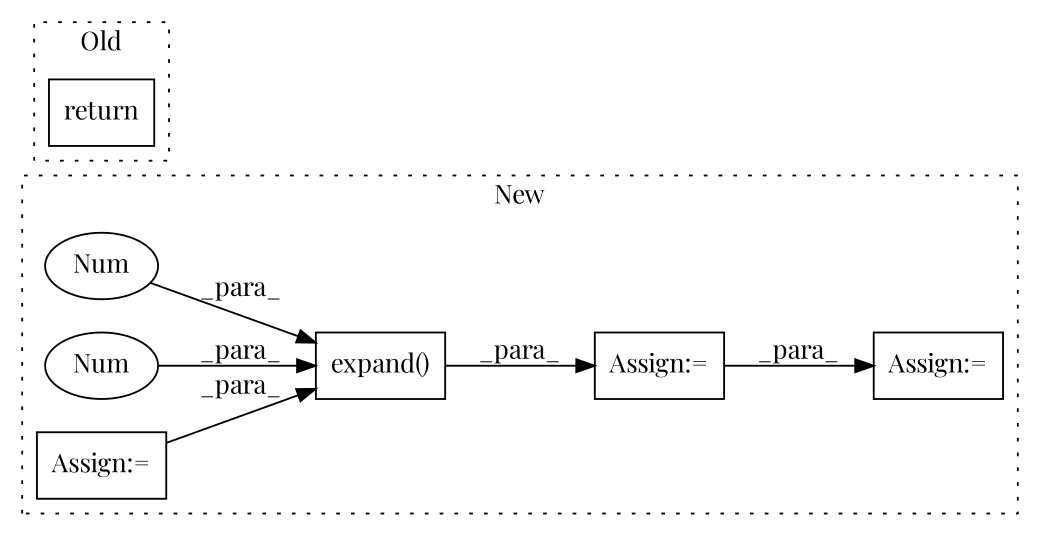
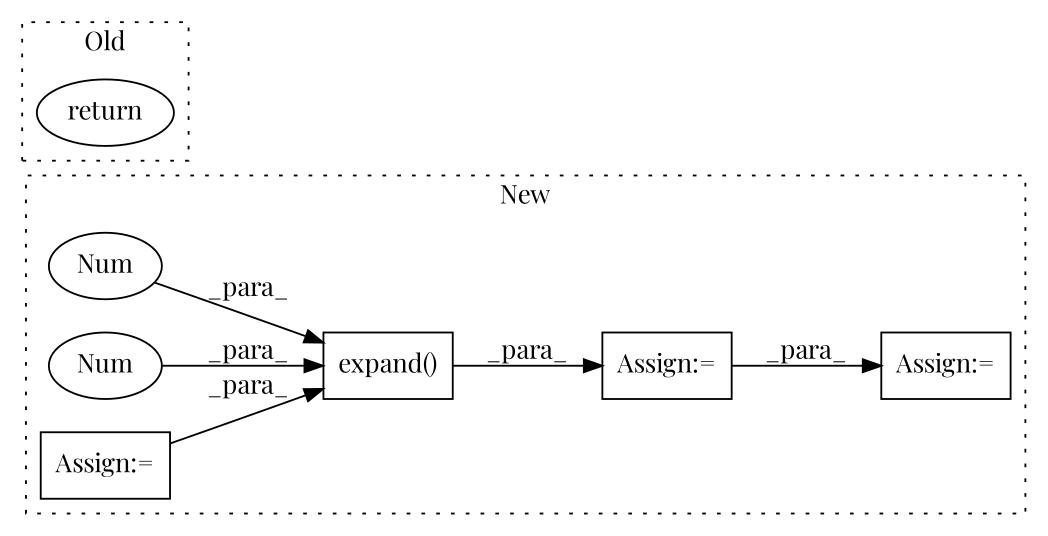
  digraph {
    rankdir=LR
    fontname="Playfair Display"
    node [a=68 l=3 shape=box fontname="Playfair Display"]
    edge [fontname="Playfair Display"]
    n1 [a=75 l="20,1" label="expand()" s="54110,54140"]
    n2 [a=76 l=1 label=Num s=54136 shape=ellipse]
    n3 [a=76 l=1 label=Num s=54139 shape=ellipse]
    n4 [label="Assign:=" s=54183]
    n5 [label="Assign:=" s=54107]
    n6 [label="Assign:=" s=54072]
-   n7 [a=93 l=7 label=return s=61740]
+   n7 [a=93 l=7 label=return s=61740 shape=ellipse]
    subgraph cluster_1 {
      label=New
      style=dotted
      n1
      n2
      n3
      n4
      n5
      n6
    }
    subgraph cluster_2 {
      label=Old
      style=dotted
      n7
    }
    n1 -> n5 [label=_para_]
    n2 -> n1 [label=_para_]
    n3 -> n1 [label=_para_]
    n5 -> n4 [label=_para_]
    n6 -> n1 [label=_para_]
  }
